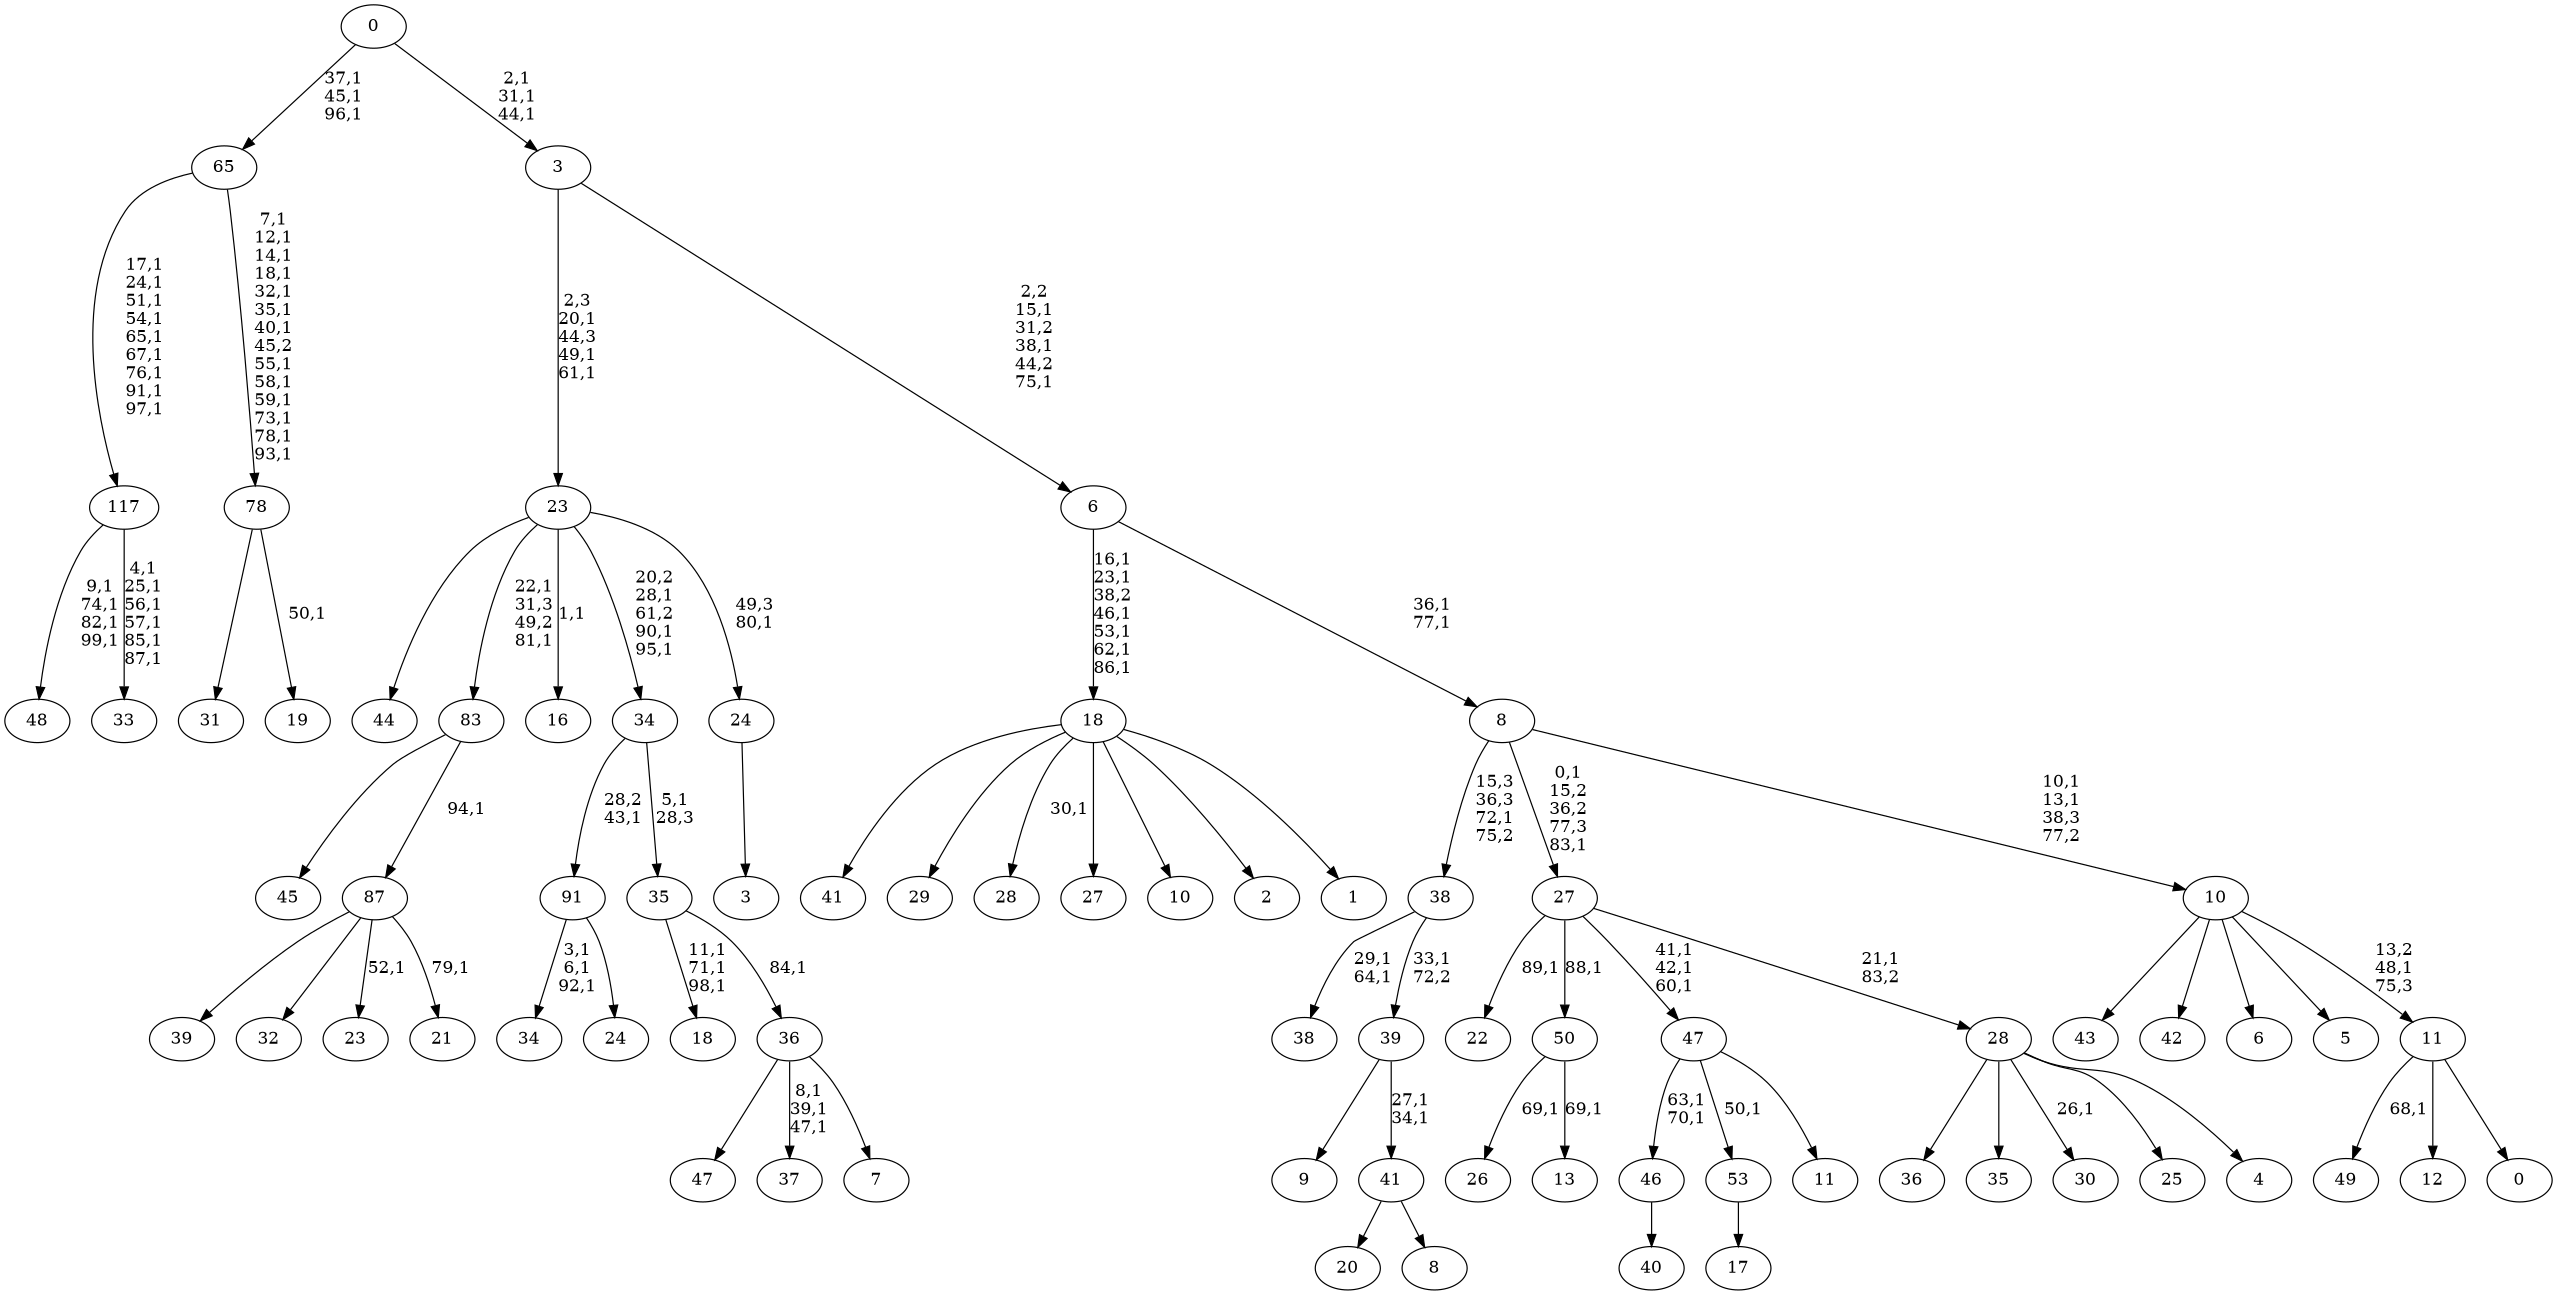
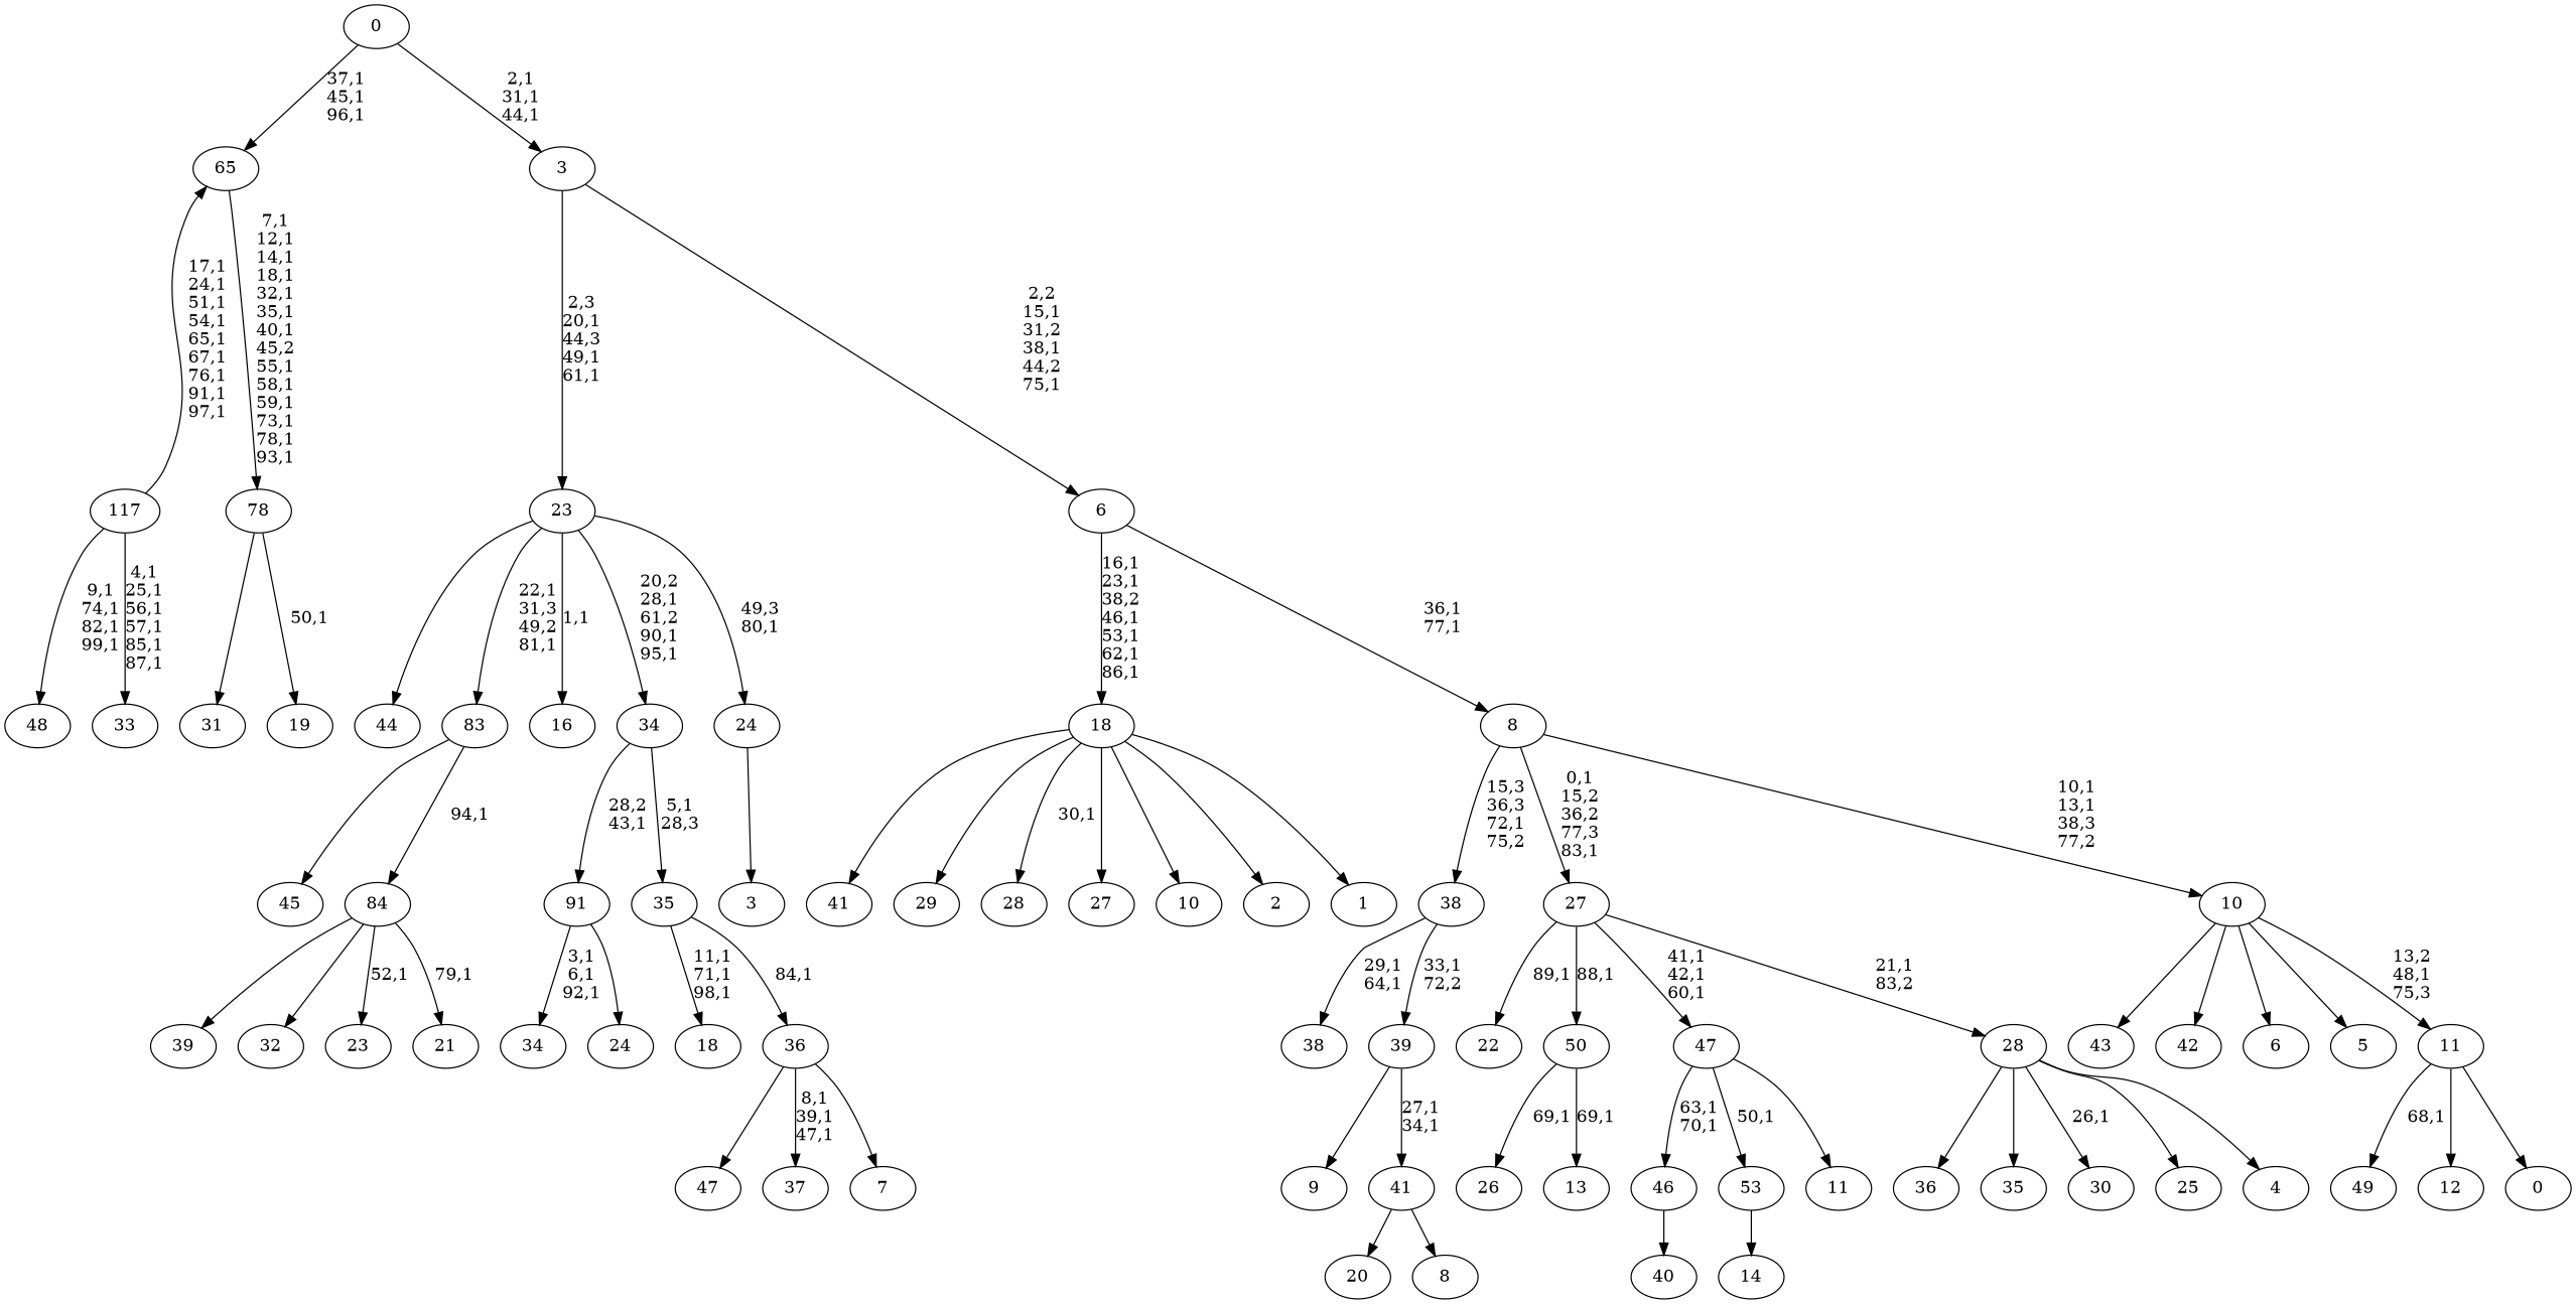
  digraph {
    n1 [label=49]
    n2 [label=48]
    n3 [label=47]
    n4 [label=46]
    n5 [label=40]
    n6 [label=45]
    n7 [label=44]
    n8 [label=43]
    n9 [label=42]
    n10 [label=41]
    n11 [label=39]
    n12 [label=38]
    n13 [label=37]
    n14 [label=36]
    n15 [label=35]
    n16 [label=34]
    n17 [label=33]
    n18 [label=117]
    n19 [label=32]
    n20 [label=31]
    n21 [label=30]
    n22 [label=29]
    n23 [label=28]
    n24 [label=27]
    n25 [label=26]
    n26 [label=25]
    n27 [label=24]
    91
    n29 [label=23]
    n30 [label=22]
    n31 [label=21]
-   84 [label=87]
+   84
    83
    n34 [label=20]
    n35 [label=19]
    78
    65
    n38 [label=18]
    n39 [label=16]
-   n40 [label=17]
+   n40 [label=14]
    53
    n42 [label=13]
    50
    n44 [label=12]
    n45 [label=11]
    47
    n47 [label=10]
    n48 [label=9]
    n49 [label=8]
    41
    39
    38
    n53 [label=7]
    36
    35
    34
    n57 [label=6]
    n58 [label=5]
    n59 [label=4]
    28
    27
    n62 [label=3]
    24
    23
    n65 [label=2]
    n66 [label=1]
    18
    n68 [label=0]
    11
    10
    8
    6
    3
    0
    n4 -> n5
    n18 -> n2 [label="9,1\n74,1\n82,1\n99,1"]
    n18 -> n17 [label="4,1\n25,1\n56,1\n57,1\n85,1\n87,1"]
    91 -> n16 [label="3,1\n6,1\n92,1"]
    91 -> n27
    84 -> n11
    84 -> n19
    84 -> n29 [label="52,1"]
    84 -> n31 [label="79,1"]
    83 -> n6
    83 -> 84 [label="94,1"]
    78 -> n20
    78 -> n35 [label="50,1"]
-   65 -> n18 [label="17,1\n24,1\n51,1\n54,1\n65,1\n67,1\n76,1\n91,1\n97,1"]
+   n18 -> 65 [label="17,1\n24,1\n51,1\n54,1\n65,1\n67,1\n76,1\n91,1\n97,1"]
    65 -> 78 [label="7,1\n12,1\n14,1\n18,1\n32,1\n35,1\n40,1\n45,2\n55,1\n58,1\n59,1\n73,1\n78,1\n93,1"]
    53 -> n40
    50 -> n25 [label="69,1"]
    50 -> n42 [label="69,1"]
    47 -> n4 [label="63,1\n70,1"]
    47 -> 53 [label="50,1"]
    47 -> n45
    41 -> n34
    41 -> n49
    39 -> n48
    39 -> 41 [label="27,1\n34,1"]
    38 -> n12 [label="29,1\n64,1"]
    38 -> 39 [label="33,1\n72,2"]
    36 -> n3
    36 -> n13 [label="8,1\n39,1\n47,1"]
    36 -> n53
    35 -> n38 [label="11,1\n71,1\n98,1"]
    35 -> 36 [label="84,1"]
    34 -> 91 [label="28,2\n43,1"]
    34 -> 35 [label="5,1\n28,3"]
    28 -> n14
    28 -> n15
    28 -> n21 [label="26,1"]
    28 -> n26
    28 -> n59
    27 -> n30 [label="89,1"]
    27 -> 50 [label="88,1"]
    27 -> 47 [label="41,1\n42,1\n60,1"]
    27 -> 28 [label="21,1\n83,2"]
    24 -> n62
    23 -> n7
    23 -> 83 [label="22,1\n31,3\n49,2\n81,1"]
    23 -> n39 [label="1,1"]
    23 -> 34 [label="20,2\n28,1\n61,2\n90,1\n95,1"]
    23 -> 24 [label="49,3\n80,1"]
    18 -> n10
    18 -> n22
    18 -> n23 [label="30,1"]
    18 -> n24
    18 -> n47
    18 -> n65
    18 -> n66
    11 -> n1 [label="68,1"]
    11 -> n44
    11 -> n68
    10 -> n8
    10 -> n9
    10 -> n57
    10 -> n58
    10 -> 11 [label="13,2\n48,1\n75,3"]
    8 -> 38 [label="15,3\n36,3\n72,1\n75,2"]
    8 -> 27 [label="0,1\n15,2\n36,2\n77,3\n83,1"]
    8 -> 10 [label="10,1\n13,1\n38,3\n77,2"]
    6 -> 18 [label="16,1\n23,1\n38,2\n46,1\n53,1\n62,1\n86,1"]
    6 -> 8 [label="36,1\n77,1"]
    3 -> 23 [label="2,3\n20,1\n44,3\n49,1\n61,1"]
    3 -> 6 [label="2,2\n15,1\n31,2\n38,1\n44,2\n75,1"]
    0 -> 65 [label="37,1\n45,1\n96,1"]
    0 -> 3 [label="2,1\n31,1\n44,1"]
  }
